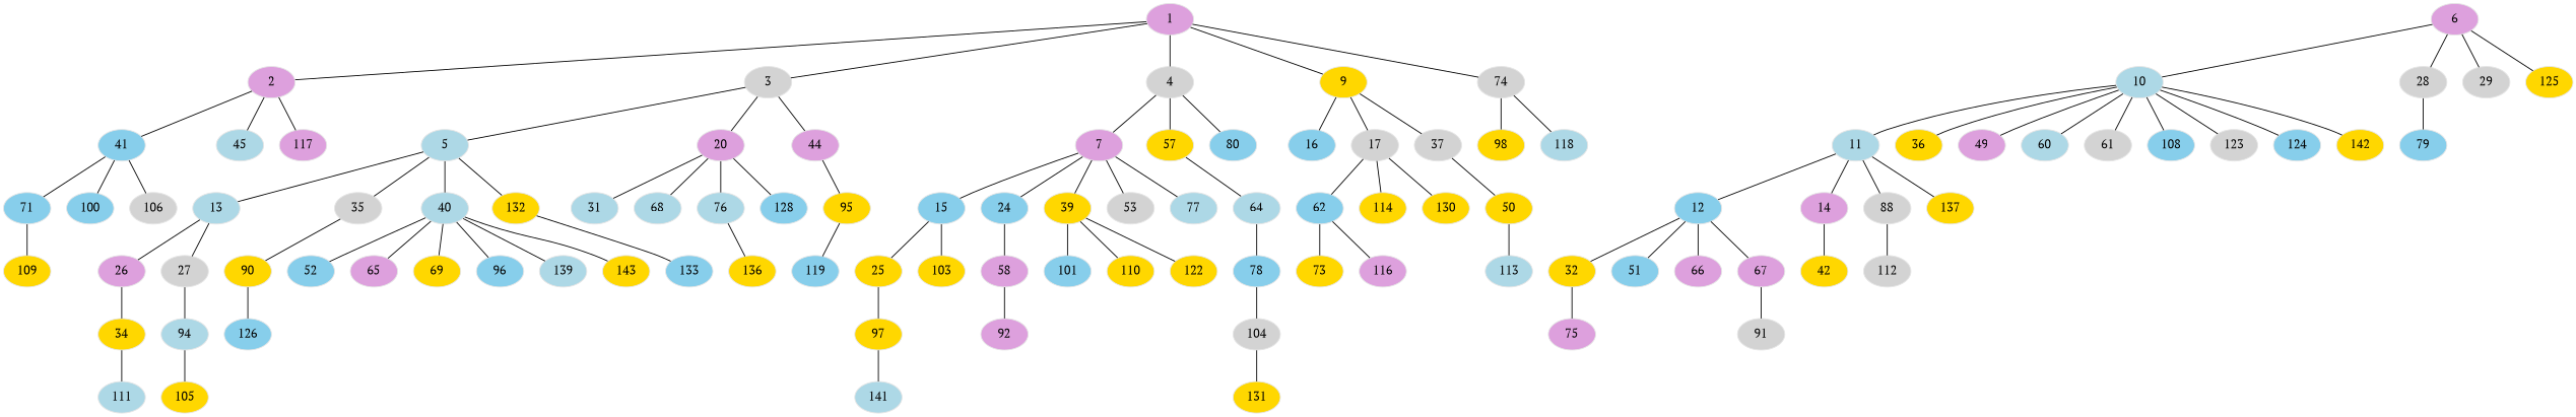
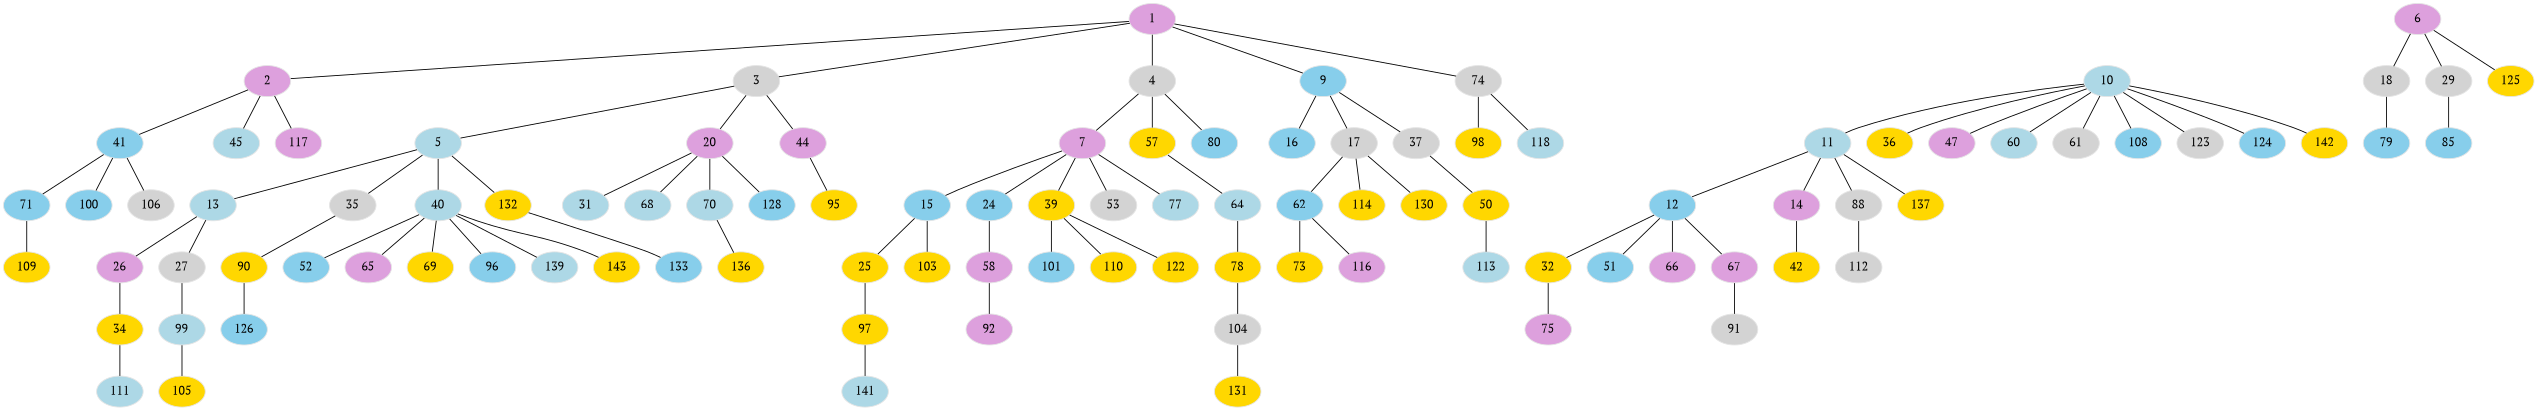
  graph {
    fontname="PT Serif"
    node [color=gray90 fillcolor=gold fontname="PT Serif" style=filled]
    edge [fontname="PT Serif"]
    1 [fillcolor=plum super="+63"]
    2 [fillcolor=plum super="+22"]
    3 [fillcolor=lightgrey super="+121"]
    4 [fillcolor=lightgrey super="+47"]
-   9 [super="+28"]
+   9 [fillcolor=skyblue super="+28"]
    74 [fillcolor=lightgrey]
    41 [fillcolor=skyblue super="+59"]
    45 [fillcolor=lightblue super="+102"]
    117 [fillcolor=plum]
    5 [fillcolor=lightblue super="+8"]
    20 [fillcolor=plum super="+76"]
    44 [fillcolor=plum super="+48"]
    7 [fillcolor=plum super="+23"]
    n14 [label=57 super="+93"]
    80 [fillcolor=skyblue]
    16 [fillcolor=skyblue super="+127"]
    17 [fillcolor=lightgrey super="+19"]
    37 [fillcolor=lightgrey super="+107"]
    98
    118 [fillcolor=lightblue]
    6 [fillcolor=plum super="+21"]
    10 [fillcolor=lightblue super="+38"]
-   18 [fillcolor=lightgrey super="+43" label=28]
+   18 [fillcolor=lightgrey super="+43"]
    29 [fillcolor=lightgrey super="+30"]
    125
    71 [fillcolor=skyblue]
    100 [fillcolor=skyblue]
    106 [fillcolor=lightgrey]
    13 [fillcolor=lightblue]
    35 [fillcolor=lightgrey super="+89"]
    40 [fillcolor=lightblue super="+54"]
    132
    31 [fillcolor=lightblue]
    68 [fillcolor=lightblue]
-   70 [fillcolor=lightblue label=76]
+   70 [fillcolor=lightblue]
    128 [fillcolor=skyblue]
    95
    15 [fillcolor=skyblue super="+57"]
    24 [fillcolor=skyblue]
    39 [super="+82"]
    53 [fillcolor=lightgrey super="+94"]
    77 [fillcolor=lightblue]
    64 [fillcolor=lightblue super="+135"]
    26 [fillcolor=plum]
    27 [fillcolor=lightgrey super="+140"]
    90
    52 [fillcolor=skyblue super="+138"]
    65 [fillcolor=plum]
    69
    96 [fillcolor=skyblue]
    139 [fillcolor=lightblue]
    143
    133 [fillcolor=skyblue]
    11 [fillcolor=lightblue super="+81"]
    36
-   49 [fillcolor=plum]
+   49 [fillcolor=plum label=47]
    60 [fillcolor=lightblue]
    61 [fillcolor=lightgrey]
    108 [fillcolor=skyblue]
    123 [fillcolor=lightgrey]
    124 [fillcolor=skyblue]
    142
    79 [fillcolor=skyblue super="+115"]
+   85 [fillcolor=skyblue]
    25 [super="+84"]
    103
    58 [fillcolor=plum]
    101 [fillcolor=skyblue]
    110
    122
    62 [fillcolor=skyblue super="+72"]
    114
    130
    50 [super="+56"]
    12 [fillcolor=skyblue super="+33"]
    14 [fillcolor=plum]
    88 [fillcolor=lightgrey]
    137
    32 [super="+46"]
    51 [fillcolor=skyblue]
    66 [fillcolor=plum]
    67 [fillcolor=plum super="+87"]
    42
    112 [fillcolor=lightgrey super="+144"]
    75 [fillcolor=plum]
    91 [fillcolor=lightgrey]
    34 [super="+83"]
-   99 [fillcolor=lightblue label=94]
+   99 [fillcolor=lightblue]
    97 [super="+129"]
    73
    116 [fillcolor=plum]
    136
    92 [fillcolor=plum]
    141 [fillcolor=lightblue]
    111 [fillcolor=lightblue]
    105
    126 [fillcolor=skyblue super="+134"]
    113 [fillcolor=lightblue]
    109
-   119 [fillcolor=skyblue]
-   78 [fillcolor=skyblue]
+   78
    104 [fillcolor=lightgrey super="+120"]
    131
    1 -- 2
    1 -- 3
    1 -- 4
    1 -- 9
    1 -- 74
    2 -- 41
    2 -- 45
    2 -- 117
    3 -- 5
    3 -- 20
    3 -- 44
    4 -- 7
    4 -- n14
    4 -- 80
    9 -- 16
    9 -- 17
    9 -- 37
    74 -- 98
    74 -- 118
    41 -- 71
    41 -- 100
    41 -- 106
    5 -- 13
    5 -- 35
    5 -- 40
    5 -- 132
    20 -- 31
    20 -- 68
    20 -- 70
    20 -- 128
    44 -- 95
    7 -- 15
    7 -- 24
    7 -- 39
    7 -- 53
    7 -- 77
    n14 -- 64
    17 -- 62
    17 -- 114
    17 -- 130
    37 -- 50
-   6 -- 10
    6 -- 18
    6 -- 29
    6 -- 125
    10 -- 11
    10 -- 36
    10 -- 49
    10 -- 60
    10 -- 61
    10 -- 108
    10 -- 123
    10 -- 124
    10 -- 142
    18 -- 79
+   29 -- 85
    71 -- 109
    13 -- 26
    13 -- 27
    35 -- 90
    40 -- 52
    40 -- 65
    40 -- 69
    40 -- 96
    40 -- 139
    40 -- 143
    132 -- 133
    70 -- 136
-   95 -- 119
    15 -- 25
    15 -- 103
    24 -- 58
    39 -- 101
    39 -- 110
    39 -- 122
    64 -- 78
    26 -- 34
    27 -- 99
    90 -- 126
    11 -- 12
    11 -- 14
    11 -- 88
    11 -- 137
    25 -- 97
    58 -- 92
    62 -- 73
    62 -- 116
    50 -- 113
    12 -- 32
    12 -- 51
    12 -- 66
    12 -- 67
    14 -- 42
    88 -- 112
    32 -- 75
    67 -- 91
    34 -- 111
    99 -- 105
    97 -- 141
    78 -- 104
    104 -- 131
  }
